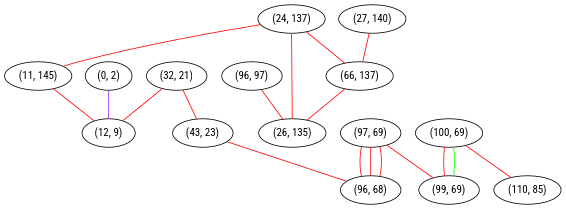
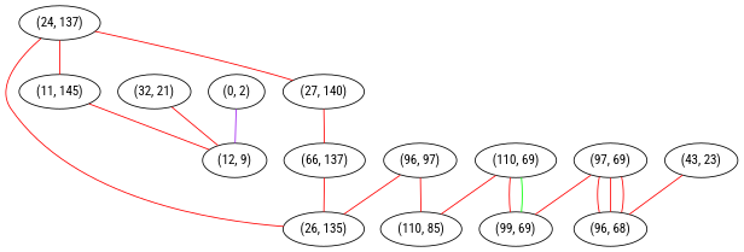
  graph {
    fontname="Roboto Condensed"
    node [fontname="Roboto Condensed"]
    edge [color=red fontname="Roboto Condensed" weight=1]
    "(24, 137)"
    "(11, 145)"
    n3 [label="(66, 137)"]
    "(26, 135)"
    "(12, 9)"
    "(32, 21)"
    "(43, 23)"
    "(96, 68)"
    "(97, 69)"
    "(99, 69)"
-   "(100, 69)"
+   "(100, 69)" [label="(110, 69)"]
    "(110, 85)"
    n13 [label="(96, 97)"]
    "(27, 140)"
    n15 [label="(0, 2)"]
    "(24, 137)" -- "(11, 145)"
-   "(24, 137)" -- n3
+   "(24, 137)" -- "(27, 140)"
    "(24, 137)" -- "(26, 135)"
    "(11, 145)" -- "(12, 9)"
    n3 -- "(26, 135)"
    "(32, 21)" -- "(12, 9)"
-   "(32, 21)" -- "(43, 23)"
    "(43, 23)" -- "(96, 68)"
    "(97, 69)" -- "(96, 68)"
    "(97, 69)" -- "(96, 68)"
    "(97, 69)" -- "(96, 68)"
    "(97, 69)" -- "(99, 69)"
    "(100, 69)" -- "(99, 69)"
    "(100, 69)" -- "(99, 69)" [color=green weight=2]
    "(100, 69)" -- "(110, 85)"
    n13 -- "(26, 135)"
+   n13 -- "(110, 85)"
    "(27, 140)" -- n3
    n15 -- "(12, 9)" [color=purple weight=4]
  }
